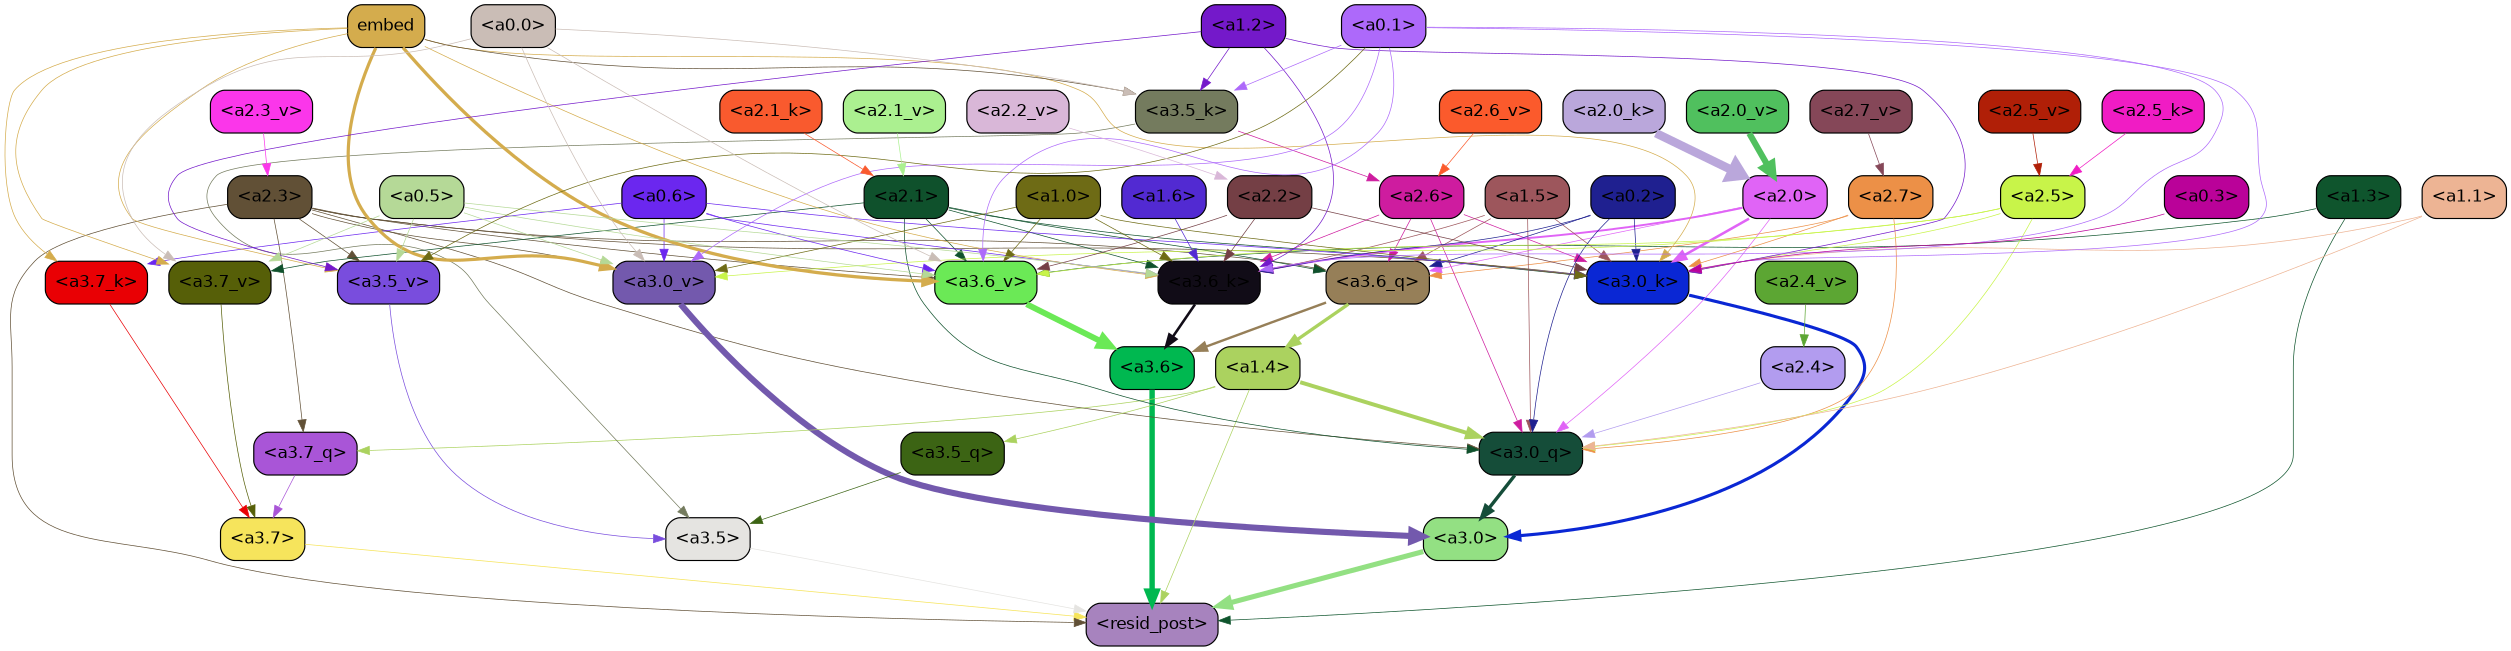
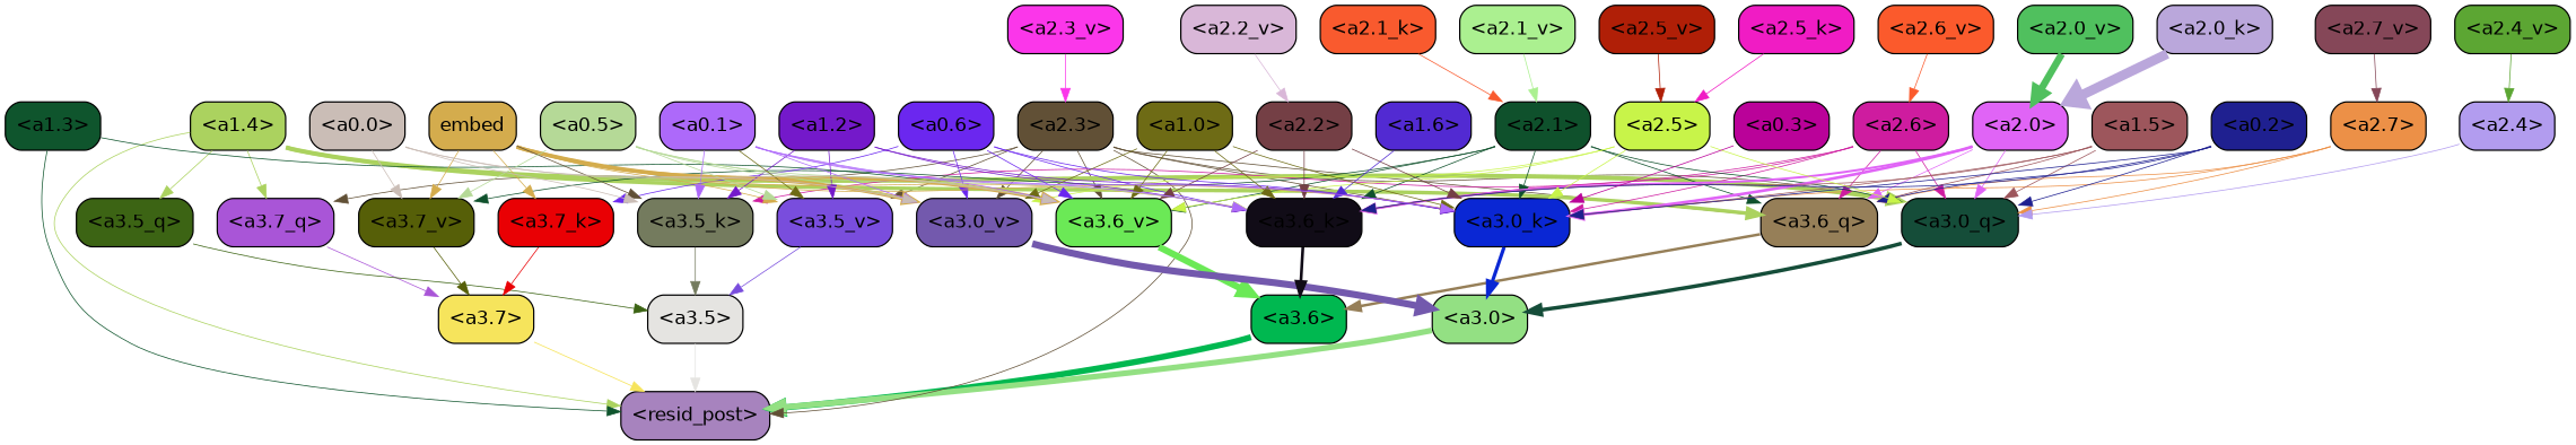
  strict digraph {
    splines=true
    node [color=black fontname=Helvetica shape=box style="filled, rounded"]
    edge [color="#615036" penwidth=0.6]
    "<a3.7>" [fillcolor="#f6e45c"]
    "<resid_post>" [fillcolor="#a783be"]
    "<a3.6>" [fillcolor="#00b850"]
    "<a3.5>" [fillcolor="#e5e4e1"]
    "<a3.0>" [fillcolor="#93e083"]
    "<a2.3>" [fillcolor="#615036"]
    "<a3.7_q>" [fillcolor="#a955d7"]
    "<a3.6_q>" [fillcolor="#967f58"]
    "<a3.0_q>" [fillcolor="#154d39"]
    "<a3.0_k>" [fillcolor="#0a27d4"]
    "<a3.6_v>" [fillcolor="#6be956"]
    "<a3.5_v>" [fillcolor="#794ddd"]
    "<a3.0_v>" [fillcolor="#7359ad"]
    "<a1.4>" [fillcolor="#abd25f"]
    "<a3.5_q>" [fillcolor="#3c6414"]
    "<a1.3>" [fillcolor="#0f552d"]
    "<a3.7_k>" [fillcolor="#e90004"]
    "<a3.6_k>" [fillcolor="#110c17"]
    "<a3.5_k>" [fillcolor="#747b5e"]
    "<a3.7_v>" [fillcolor="#565f08"]
    "<a2.7>" [fillcolor="#ec9047"]
    "<a2.6>" [fillcolor="#ce1c9f"]
    "<a2.1>" [fillcolor="#0f512c"]
    "<a2.0>" [fillcolor="#e064f6"]
    "<a1.5>" [fillcolor="#9d565c"]
    "<a0.2>" [fillcolor="#1f2090"]
    "<a2.5>" [fillcolor="#c8f449"]
    "<a2.4>" [fillcolor="#b29cef"]
-   "<a1.1>" [fillcolor="#edb494"]
    "<a0.6>" [fillcolor="#6b27ef"]
    embed [fillcolor="#d4ac4d"]
    "<a2.2>" [fillcolor="#743f45"]
    "<a1.6>" [fillcolor="#522ad2"]
    "<a1.2>" [fillcolor="#7419ca"]
    "<a1.0>" [fillcolor="#6e6b15"]
    "<a0.5>" [fillcolor="#b5d997"]
    "<a0.1>" [fillcolor="#ad69fa"]
    "<a0.0>" [fillcolor="#cabdb6"]
    "<a0.3>" [fillcolor="#ba0299"]
    "<a2.5_k>" [fillcolor="#f01cc4"]
    "<a2.1_k>" [fillcolor="#f95a2e"]
    "<a2.0_k>" [fillcolor="#baa7db"]
    "<a2.7_v>" [fillcolor="#854758"]
    "<a2.6_v>" [fillcolor="#fb5a2c"]
    "<a2.5_v>" [fillcolor="#b01f07"]
    "<a2.4_v>" [fillcolor="#5ca633"]
    "<a2.3_v>" [fillcolor="#fb36ea"]
    "<a2.2_v>" [fillcolor="#d9b7d8"]
    "<a2.1_v>" [fillcolor="#abf090"]
    "<a2.0_v>" [fillcolor="#50c05e"]
    "<a3.7>" -> "<resid_post>" [color="#f6e45c" penwidth=0.6239100098609924]
    "<a3.6>" -> "<resid_post>" [color="#00b850" penwidth=4.569062113761902]
    "<a3.5>" -> "<resid_post>" [color="#e5e4e1"]
    "<a3.0>" -> "<resid_post>" [color="#93e083" penwidth=4.283544182777405]
    "<a2.3>" -> "<resid_post>"
    "<a2.3>" -> "<a3.7_q>"
    "<a2.3>" -> "<a3.6_q>"
    "<a2.3>" -> "<a3.0_q>"
    "<a2.3>" -> "<a3.0_k>"
    "<a2.3>" -> "<a3.6_v>"
    "<a2.3>" -> "<a3.5_v>"
    "<a2.3>" -> "<a3.0_v>"
    "<a3.7_q>" -> "<a3.7>" [color="#a955d7"]
    "<a3.6_q>" -> "<a3.6>" [color="#967f58" penwidth=2.0347584784030914]
    "<a3.0_q>" -> "<a3.0>" [color="#154d39" penwidth=2.8635367155075073]
    "<a3.0_k>" -> "<a3.0>" [color="#0a27d4" penwidth=2.632905662059784]
    "<a3.6_v>" -> "<a3.6>" [color="#6be956" penwidth=4.981305837631226]
    "<a3.5_v>" -> "<a3.5>" [color="#794ddd"]
    "<a3.0_v>" -> "<a3.0>" [color="#7359ad" penwidth=5.168330669403076]
    "<a1.4>" -> "<resid_post>" [color="#abd25f"]
    "<a1.4>" -> "<a3.7_q>" [color="#abd25f"]
-   "<a3.6_q>" -> "<a1.4>" [color="#abd25f" penwidth=2.7934007048606873]
+   "<a1.4>" -> "<a3.6_q>" [color="#abd25f" penwidth=2.7934007048606873]
    "<a1.4>" -> "<a3.0_q>" [color="#abd25f" penwidth=3.340754985809326]
    "<a1.4>" -> "<a3.5_q>" [color="#abd25f"]
    "<a3.5_q>" -> "<a3.5>" [color="#3c6414"]
    "<a1.3>" -> "<resid_post>" [color="#0f552d"]
    "<a1.3>" -> "<a3.6_v>" [color="#0f552d"]
    "<a3.7_k>" -> "<a3.7>" [color="#e90004"]
    "<a3.6_k>" -> "<a3.6>" [color="#110c17" penwidth=2.1760786175727844]
    "<a3.5_k>" -> "<a3.5>" [color="#747b5e"]
    "<a3.7_v>" -> "<a3.7>" [color="#565f08"]
    "<a2.7>" -> "<a3.6_q>" [color="#ec9047"]
    "<a2.7>" -> "<a3.0_q>" [color="#ec9047"]
    "<a2.7>" -> "<a3.0_k>" [color="#ec9047"]
    "<a2.6>" -> "<a3.6_q>" [color="#ce1c9f"]
    "<a2.6>" -> "<a3.0_q>" [color="#ce1c9f"]
    "<a2.6>" -> "<a3.0_k>" [color="#ce1c9f"]
    "<a2.6>" -> "<a3.6_k>" [color="#ce1c9f"]
-   "<a3.5_k>" -> "<a2.6>" [color="#ce1c9f"]
+   "<a2.6>" -> "<a3.5_k>" [color="#ce1c9f"]
    "<a2.1>" -> "<a3.6_q>" [color="#0f512c"]
    "<a2.1>" -> "<a3.0_q>" [color="#0f512c"]
    "<a2.1>" -> "<a3.0_k>" [color="#0f512c"]
    "<a2.1>" -> "<a3.6_v>" [color="#0f512c"]
    "<a2.1>" -> "<a3.6_k>" [color="#0f512c"]
    "<a2.1>" -> "<a3.7_v>" [color="#0f512c"]
    "<a2.0>" -> "<a3.6_q>" [color="#e064f6"]
    "<a2.0>" -> "<a3.0_q>" [color="#e064f6"]
    "<a2.0>" -> "<a3.0_k>" [color="#e064f6" penwidth=2.161143198609352]
    "<a2.0>" -> "<a3.6_k>" [color="#e064f6" penwidth=1.6382827460765839]
    "<a1.5>" -> "<a3.6_q>" [color="#9d565c"]
    "<a1.5>" -> "<a3.0_q>" [color="#9d565c"]
    "<a1.5>" -> "<a3.0_k>" [color="#9d565c"]
    "<a1.5>" -> "<a3.6_k>" [color="#9d565c"]
    "<a0.2>" -> "<a3.6_q>" [color="#1f2090"]
    "<a0.2>" -> "<a3.0_q>" [color="#1f2090"]
    "<a0.2>" -> "<a3.0_k>" [color="#1f2090"]
    "<a0.2>" -> "<a3.6_k>" [color="#1f2090"]
    "<a2.5>" -> "<a3.0_q>" [color="#c8f449"]
    "<a2.5>" -> "<a3.0_k>" [color="#c8f449"]
    "<a2.5>" -> "<a3.6_v>" [color="#c8f449"]
    "<a2.5>" -> "<a3.0_v>" [color="#c8f449"]
    "<a2.4>" -> "<a3.0_q>" [color="#b29cef"]
-   "<a1.1>" -> "<a3.0_q>" [color="#edb494"]
-   "<a1.1>" -> "<a3.0_k>" [color="#edb494"]
    "<a0.6>" -> "<a3.0_k>" [color="#6b27ef"]
    "<a0.6>" -> "<a3.6_v>" [color="#6b27ef"]
    "<a0.6>" -> "<a3.0_v>" [color="#6b27ef"]
    "<a0.6>" -> "<a3.7_k>" [color="#6b27ef"]
    "<a0.6>" -> "<a3.6_k>" [color="#6b27ef"]
    embed -> "<a3.0_k>" [color="#d4ac4d"]
    embed -> "<a3.6_v>" [color="#d4ac4d" penwidth=2.7825746536254883]
    embed -> "<a3.5_v>" [color="#d4ac4d"]
    embed -> "<a3.0_v>" [color="#d4ac4d" penwidth=2.6950180530548096]
    embed -> "<a3.7_k>" [color="#d4ac4d"]
    embed -> "<a3.6_k>" [color="#d4ac4d"]
    embed -> "<a3.5_k>"
    embed -> "<a3.7_v>" [color="#d4ac4d"]
    "<a2.2>" -> "<a3.0_k>" [color="#743f45"]
    "<a2.2>" -> "<a3.6_v>" [color="#743f45"]
    "<a2.2>" -> "<a3.6_k>" [color="#743f45"]
    "<a1.6>" -> "<a3.6_k>" [color="#522ad2"]
    "<a1.2>" -> "<a3.0_k>" [color="#7419ca"]
    "<a1.2>" -> "<a3.5_v>" [color="#7419ca"]
    "<a1.2>" -> "<a3.6_k>" [color="#7419ca"]
    "<a1.2>" -> "<a3.5_k>" [color="#7419ca"]
    "<a1.0>" -> "<a3.0_k>" [color="#6e6b15"]
    "<a1.0>" -> "<a3.6_v>" [color="#6e6b15"]
    "<a1.0>" -> "<a3.0_v>" [color="#6e6b15"]
    "<a1.0>" -> "<a3.6_k>" [color="#6e6b15"]
    "<a0.5>" -> "<a3.6_v>" [color="#b5d997"]
    "<a0.5>" -> "<a3.5_v>" [color="#b5d997"]
    "<a0.5>" -> "<a3.0_v>" [color="#b5d997"]
    "<a0.5>" -> "<a3.6_k>" [color="#b5d997"]
    "<a0.5>" -> "<a3.7_v>" [color="#b5d997"]
    "<a0.1>" -> "<a3.0_k>" [color="#ad69fa"]
    "<a0.1>" -> "<a3.6_v>" [color="#ad69fa"]
    "<a0.1>" -> "<a3.5_v>" [color="#6e6b15"]
    "<a0.1>" -> "<a3.0_v>" [color="#ad69fa"]
    "<a0.1>" -> "<a3.6_k>" [color="#ad69fa"]
    "<a0.1>" -> "<a3.5_k>" [color="#ad69fa"]
    "<a0.0>" -> "<a3.6_v>" [color="#cabdb6"]
    "<a0.0>" -> "<a3.0_v>" [color="#cabdb6"]
    "<a0.0>" -> "<a3.5_k>" [color="#cabdb6"]
    "<a0.0>" -> "<a3.7_v>" [color="#cabdb6"]
    "<a0.3>" -> "<a3.0_k>" [color="#ba0299"]
    "<a2.5_k>" -> "<a2.5>" [color="#f01cc4"]
    "<a2.1_k>" -> "<a2.1>" [color="#f95a2e"]
    "<a2.0_k>" -> "<a2.0>" [color="#baa7db" penwidth=7.231504917144775]
    "<a2.7_v>" -> "<a2.7>" [color="#854758"]
    "<a2.6_v>" -> "<a2.6>" [color="#fb5a2c"]
    "<a2.5_v>" -> "<a2.5>" [color="#b01f07"]
    "<a2.4_v>" -> "<a2.4>" [color="#5ca633"]
    "<a2.3_v>" -> "<a2.3>" [color="#fb36ea"]
    "<a2.2_v>" -> "<a2.2>" [color="#d9b7d8"]
    "<a2.1_v>" -> "<a2.1>" [color="#abf090"]
    "<a2.0_v>" -> "<a2.0>" [color="#50c05e" penwidth=5.231471925973892]
  }
